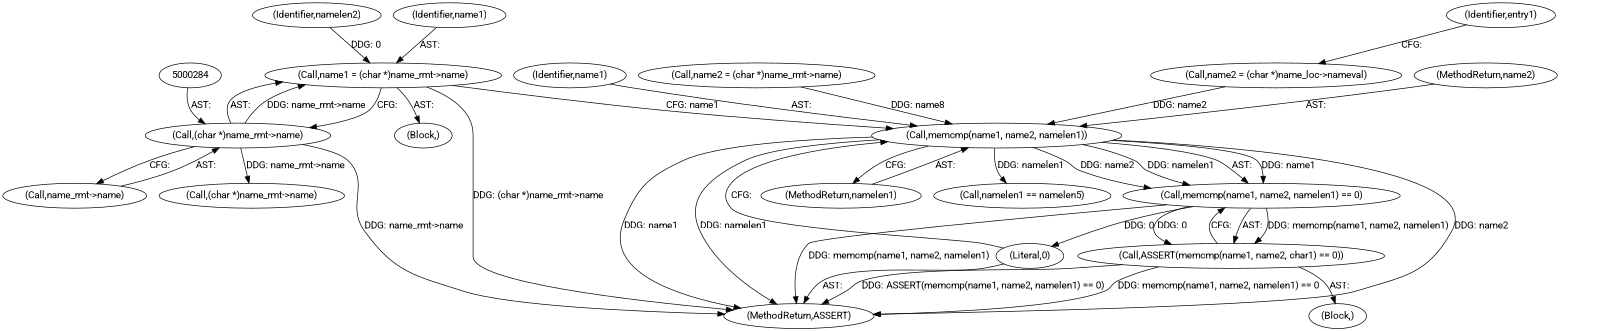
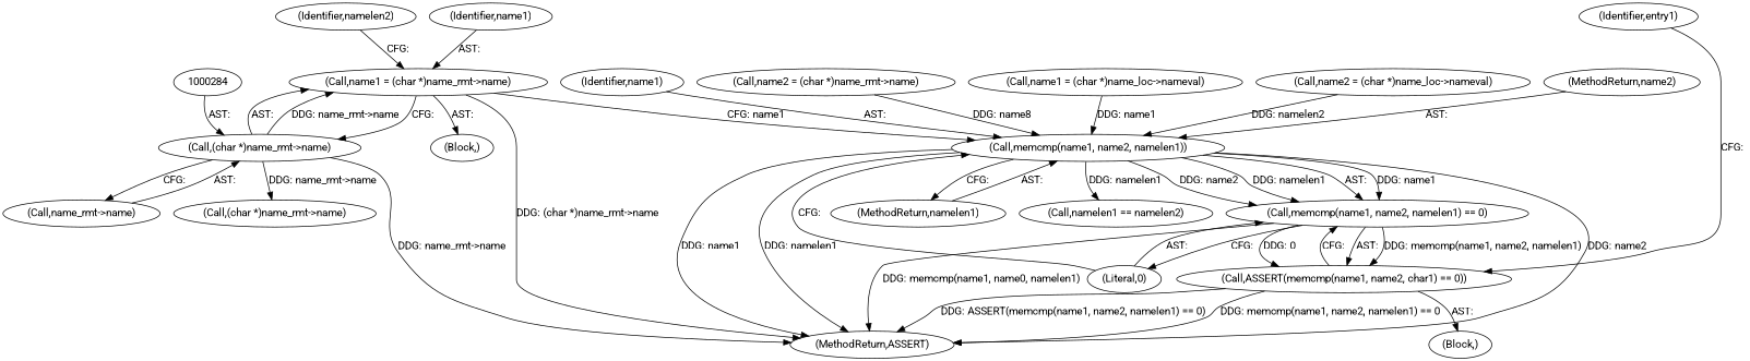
  digraph {
    fontname=Roboto
    node [fontname=Roboto]
    edge [fontname=Roboto]
    n1 [label="(Call,name1 = (char *)name_rmt->name)"]
    n2 [label="(Call,(char *)name_rmt->name)"]
    n3 [label="(Call,memcmp(name1, name2, namelen1))"]
    n4 [label="(Block,)"]
    n5 [label="(MethodReturn,ASSERT)"]
    n6 [label="(Call,(char *)name_rmt->name)"]
    n7 [label="(Call,name_rmt->name)"]
    n8 [label="(Call,memcmp(name1, name2, namelen1) == 0)"]
    n9 [label="(MethodReturn,namelen1)"]
-   n10 [label="(Call,namelen1 == namelen5)"]
+   n10 [label="(Call,namelen1 == namelen2)"]
    n11 [label="(Call,ASSERT(memcmp(name1, name2, char1) == 0))"]
    n12 [label="(Literal,0)"]
    n13 [label="(Block,)"]
    n14 [label="(Identifier,name1)"]
    n15 [label="(Call,name2 = (char *)name_rmt->name)"]
    n16 [label="(Identifier,namelen2)"]
    n17 [label="(Identifier,name1)"]
+   n18 [label="(Call,name1 = (char *)name_loc->nameval)"]
    n19 [label="(Call,name2 = (char *)name_loc->nameval)"]
    n20 [label="(Identifier,entry1)"]
    n21 [label="(MethodReturn,name2)"]
-   1000284 [label=5000284]
+   1000284
    n1 -> n2 [label="CFG: "]
    n1 -> n3 [label="CFG: name1"]
    n1 -> n4 [label="AST: "]
    n1 -> n5 [label="DDG: (char *)name_rmt->name"]
    n2 -> n1 [label="AST: "]
    n2 -> n1 [label="DDG: name_rmt->name"]
    n2 -> n5 [label="DDG: name_rmt->name"]
    n2 -> n6 [label="DDG: name_rmt->name"]
    n2 -> n7 [label="CFG: "]
    n3 -> n5 [label="DDG: name2"]
    n3 -> n5 [label="DDG: name1"]
    n3 -> n5 [label="DDG: namelen1"]
    n3 -> n8 [label="AST: "]
    n3 -> n8 [label="DDG: name1"]
    n3 -> n8 [label="DDG: name2"]
    n3 -> n8 [label="DDG: namelen1"]
    n3 -> n9 [label="CFG: "]
    n3 -> n10 [label="DDG: namelen1"]
    n7 -> n2 [label="AST: "]
-   n8 -> n5 [label="DDG: memcmp(name1, name2, namelen1)"]
+   n8 -> n5 [label="DDG: memcmp(name1, name0, namelen1)"]
    n8 -> n11 [label="AST: "]
    n8 -> n11 [label="DDG: memcmp(name1, name2, namelen1)"]
    n8 -> n11 [label="DDG: 0"]
-   n8 -> n12 [label="DDG: 0"]
+   n8 -> n12 [label="CFG: "]
    n9 -> n3 [label="AST: "]
    n11 -> n5 [label="DDG: ASSERT(memcmp(name1, name2, namelen1) == 0)"]
    n11 -> n5 [label="DDG: memcmp(name1, name2, namelen1) == 0"]
    n11 -> n8 [label="CFG: "]
    n11 -> n13 [label="AST: "]
    n12 -> n3 [label="CFG: "]
-   n12 -> n5 [label="AST: "]
+   n12 -> n8 [label="AST: "]
    n14 -> n3 [label="AST: "]
    n15 -> n3 [label="DDG: name8"]
-   n16 -> n1 [label="DDG: 0"]
+   n16 -> n1 [label="CFG: "]
    n17 -> n1 [label="AST: "]
-   n19 -> n3 [label="DDG: name2"]
-   n20 -> n19 [label="CFG: "]
+   n18 -> n3 [label="DDG: name1"]
+   n19 -> n3 [label="DDG: namelen2"]
+   n20 -> n11 [label="CFG: "]
    n21 -> n3 [label="AST: "]
    1000284 -> n2 [label="AST: "]
  }
